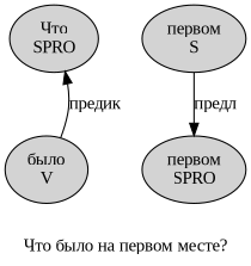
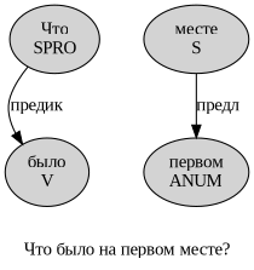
  digraph {
    fontname="Liberation Serif"
    label="Что было на первом месте?"
    node [fillcolor=lightgray fontname="Liberation Serif" penwidth=1 shape=ellipse style=filled]
    edge [fontname="Liberation Serif"]
    n1 [label="Что\nSPRO"]
    n2 [label="было\nV"]
-   n3 [label="первом\nS"]
-   n4 [label="первом\nSPRO"]
-   n2 -> n1 [label="предик"]
+   n3 [label="месте\nS"]
+   n4 [label="первом\nANUM"]
+   n1 -> n2 [label="предик"]
    n3 -> n4 [label="предл"]
  }
